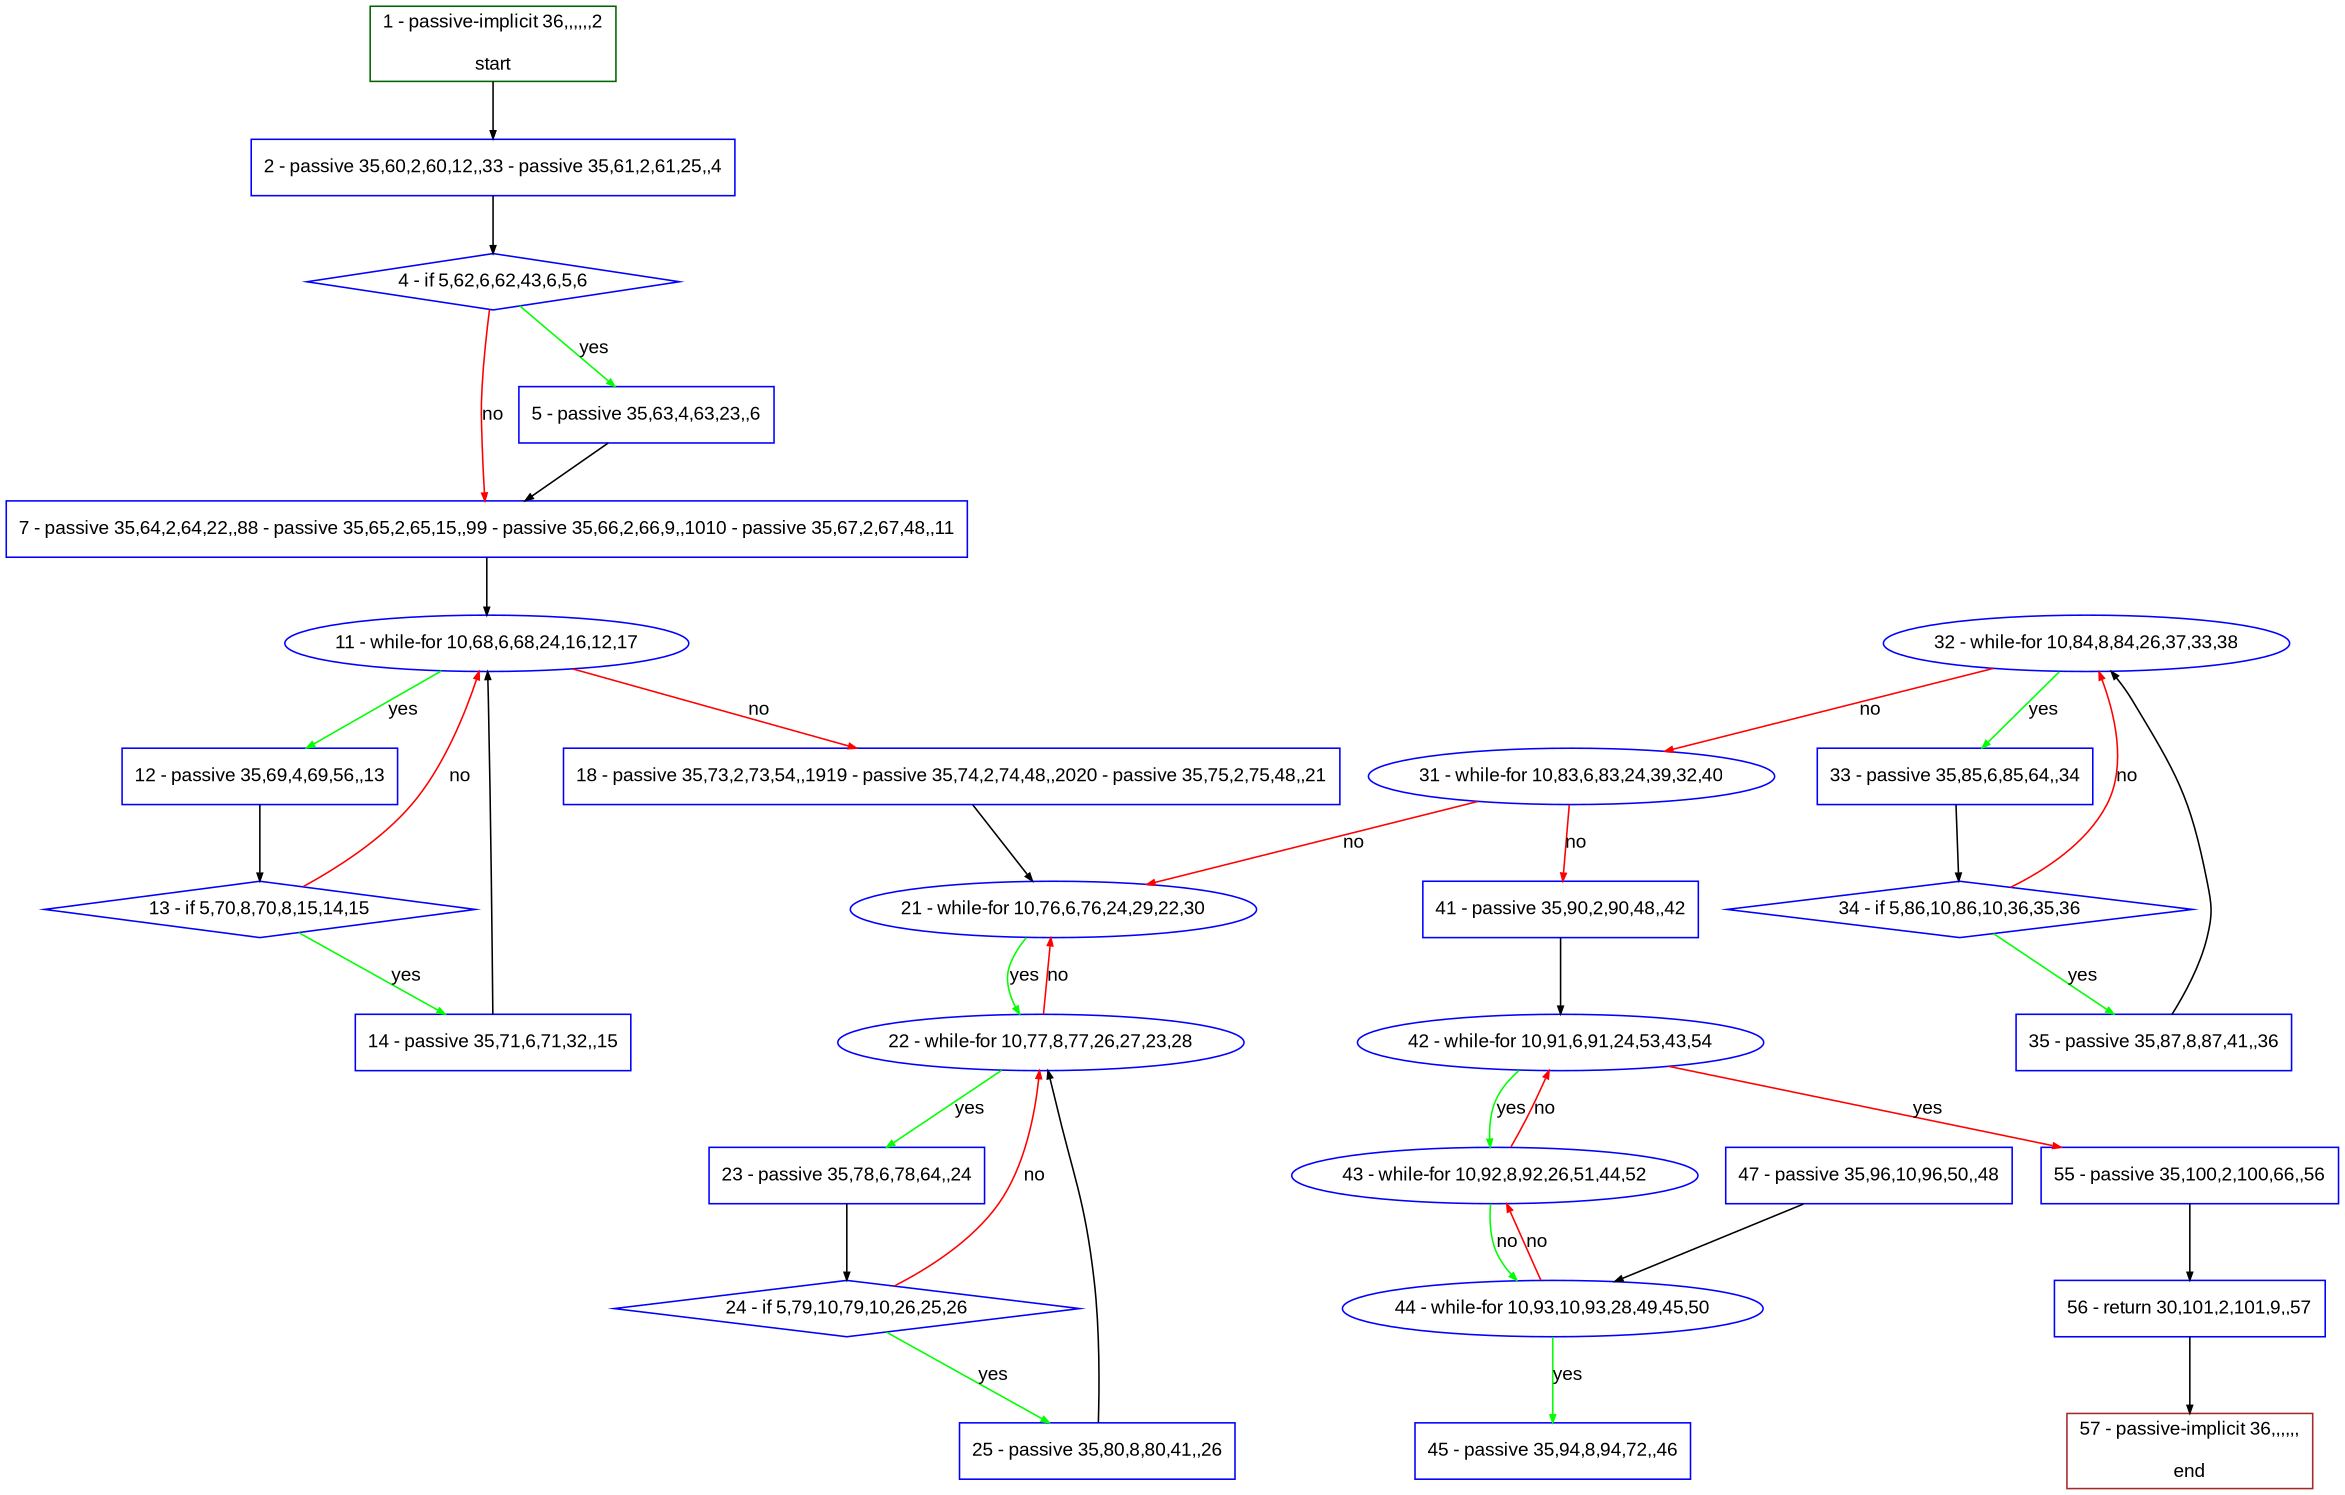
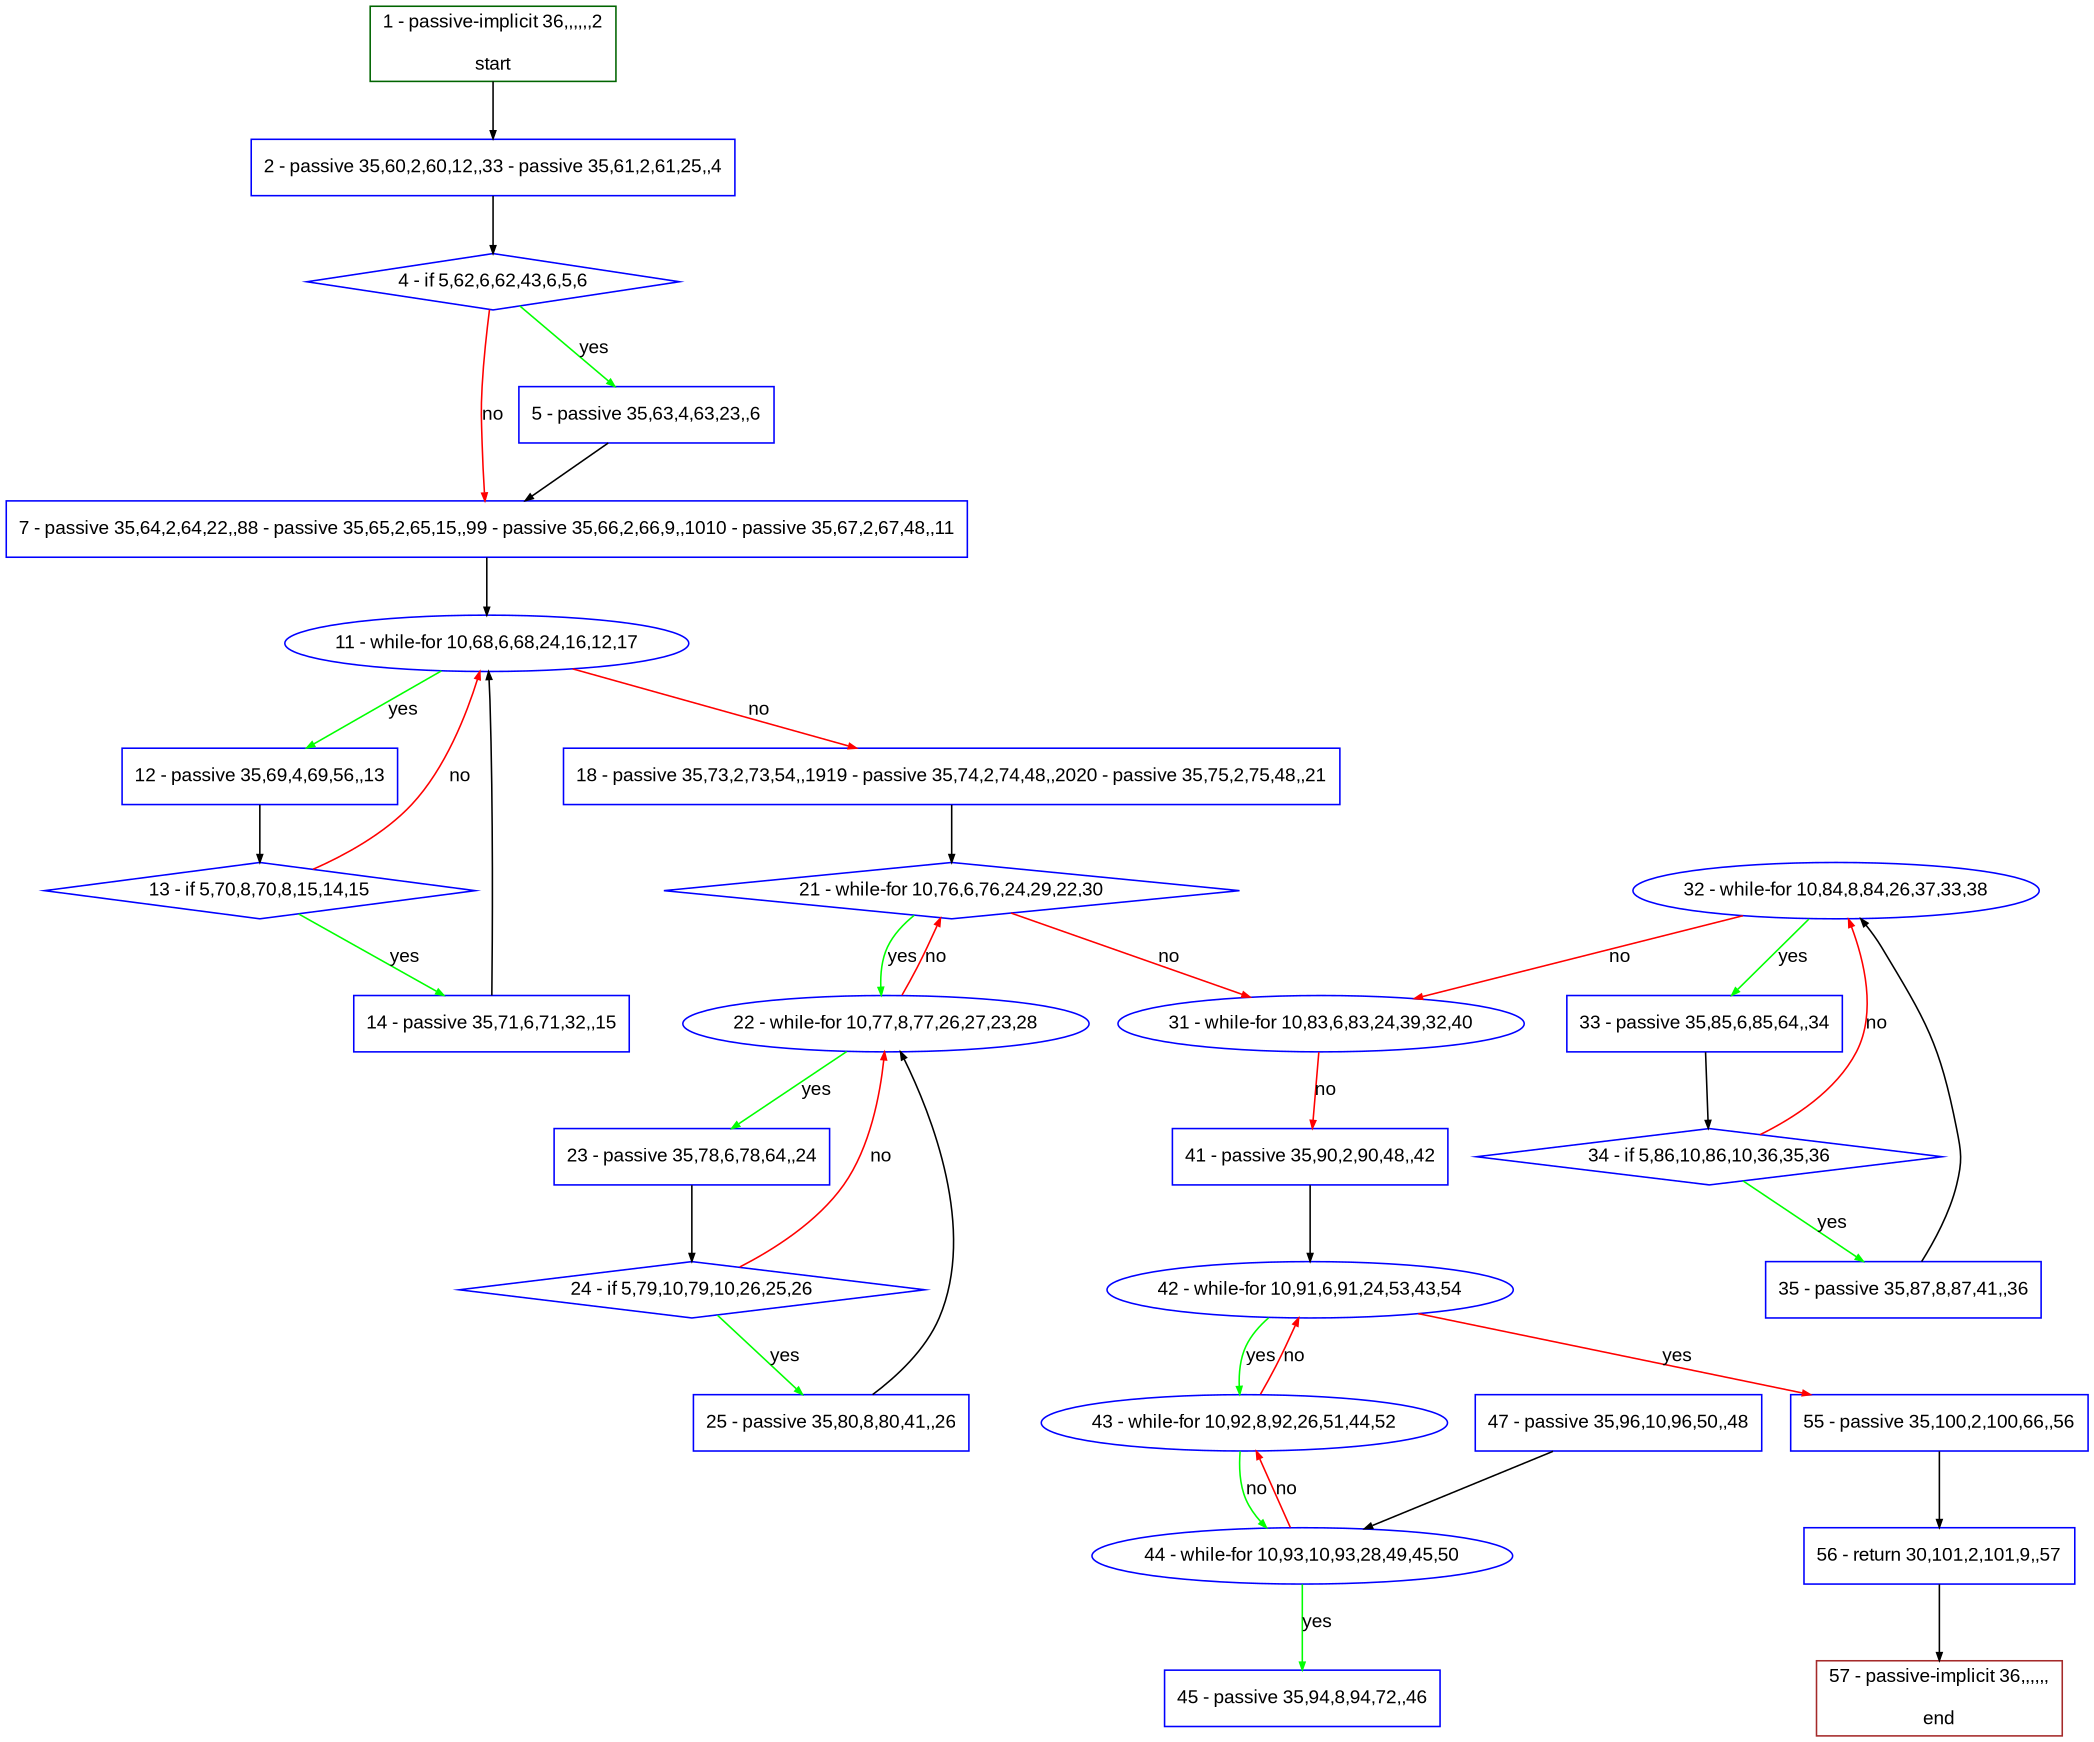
  digraph {
    bgcolor=white
    compound=true
    fillcolor="#FFFFCC"
    fontname=Arial
    fontsize=12
    pack=true
    packmode=clust
    style="rounded,filled"
    node [color="#0000ff" compound=true fillcolor="#ffffff" fixedsize=false fontname=Arial fontsize=12 node_initialized=no shape=box style=filled]
    edge [arrowhead=normal arrowsize=0.5 arrowtail=none color="#000000" compound=true dir=forward fontcolor=black fontname=Arial fontsize=12]
    n1 [label="2 - passive 35,60,2,60,12,,33 - passive 35,61,2,61,25,,4"]
    n2 [label="4 - if 5,62,6,62,43,6,5,6" shape=diamond]
    n3 [label="5 - passive 35,63,4,63,23,,6"]
    n4 [label="7 - passive 35,64,2,64,22,,88 - passive 35,65,2,65,15,,99 - passive 35,66,2,66,9,,1010 - passive 35,67,2,67,48,,11"]
    n5 [color="#006400" label="1 - passive-implicit 36,,,,,,2\n\nstart"]
    n6 [label="11 - while-for 10,68,6,68,24,16,12,17" shape=oval]
    n7 [label="12 - passive 35,69,4,69,56,,13"]
    n8 [label="18 - passive 35,73,2,73,54,,1919 - passive 35,74,2,74,48,,2020 - passive 35,75,2,75,48,,21"]
    n9 [label="13 - if 5,70,8,70,8,15,14,15" shape=diamond]
-   n10 [label="21 - while-for 10,76,6,76,24,29,22,30" shape=oval]
+   n10 [label="21 - while-for 10,76,6,76,24,29,22,30" shape=diamond]
    n11 [label="14 - passive 35,71,6,71,32,,15"]
    n12 [label="22 - while-for 10,77,8,77,26,27,23,28" shape=oval]
    n13 [label="31 - while-for 10,83,6,83,24,39,32,40" shape=oval]
    n14 [label="23 - passive 35,78,6,78,64,,24"]
    n15 [label="41 - passive 35,90,2,90,48,,42"]
    n16 [label="24 - if 5,79,10,79,10,26,25,26" shape=diamond]
    n17 [label="32 - while-for 10,84,8,84,26,37,33,38" shape=oval]
    n18 [label="33 - passive 35,85,6,85,64,,34"]
    n19 [label="42 - while-for 10,91,6,91,24,53,43,54" shape=oval]
    n20 [label="25 - passive 35,80,8,80,41,,26"]
    n21 [label="34 - if 5,86,10,86,10,36,35,36" shape=diamond]
    n22 [label="43 - while-for 10,92,8,92,26,51,44,52" shape=oval]
    n23 [label="55 - passive 35,100,2,100,66,,56"]
    n24 [label="35 - passive 35,87,8,87,41,,36"]
    n25 [label="44 - while-for 10,93,10,93,28,49,45,50" shape=oval]
    n26 [label="56 - return 30,101,2,101,9,,57"]
    n27 [label="45 - passive 35,94,8,94,72,,46"]
    n28 [color="#a52a2a" label="57 - passive-implicit 36,,,,,,\n\nend"]
    n29 [label="47 - passive 35,96,10,96,50,,48"]
    n1 -> n2
    n2 -> n3 [color="#00ff00" label=yes]
    n2 -> n4 [color="#ff0000" label=no]
    n3 -> n4
    n4 -> n6
    n5 -> n1
    n6 -> n7 [color="#00ff00" label=yes]
    n6 -> n8 [color="#ff0000" label=no]
    n7 -> n9
    n8 -> n10
    n9 -> n6 [color="#ff0000" label=no]
    n9 -> n11 [color="#00ff00" label=yes]
    n10 -> n12 [color="#00ff00" label=yes]
-   n13 -> n10 [color="#ff0000" label=no]
+   n10 -> n13 [color="#ff0000" label=no]
    n11 -> n6
    n12 -> n10 [color="#ff0000" label=no]
    n12 -> n14 [color="#00ff00" label=yes]
    n13 -> n15 [color="#ff0000" label=no]
    n14 -> n16
    n15 -> n19
    n16 -> n12 [color="#ff0000" label=no]
    n16 -> n20 [color="#00ff00" label=yes]
    n17 -> n13 [color="#ff0000" label=no]
    n17 -> n18 [color="#00ff00" label=yes]
    n18 -> n21
    n19 -> n22 [color="#00ff00" label=yes]
    n19 -> n23 [color="#ff0000" label=yes]
    n20 -> n12
    n21 -> n17 [color="#ff0000" label=no]
    n21 -> n24 [color="#00ff00" label=yes]
    n22 -> n19 [color="#ff0000" label=no]
    n22 -> n25 [color="#00ff00" label=no]
    n23 -> n26
    n24 -> n17
    n25 -> n22 [color="#ff0000" label=no]
    n25 -> n27 [color="#00ff00" label=yes]
    n26 -> n28
    n29 -> n25
  }
